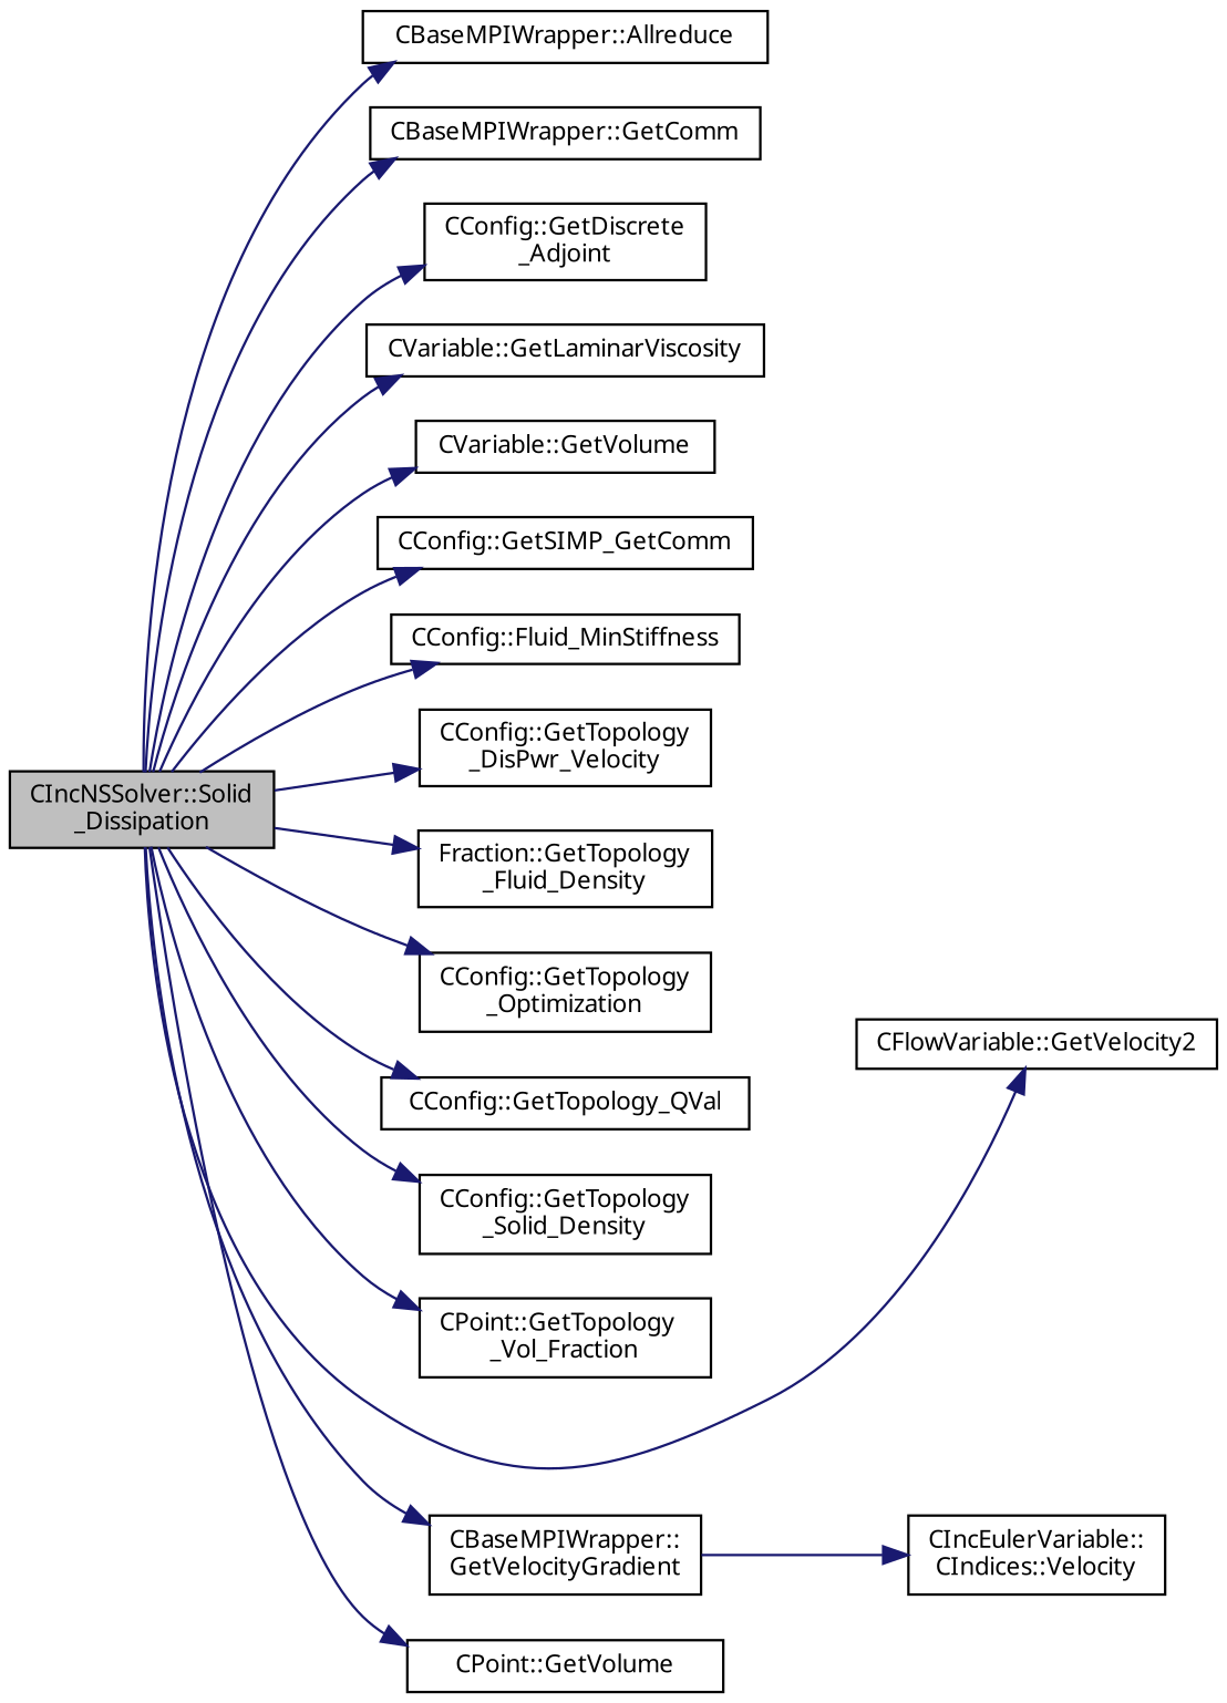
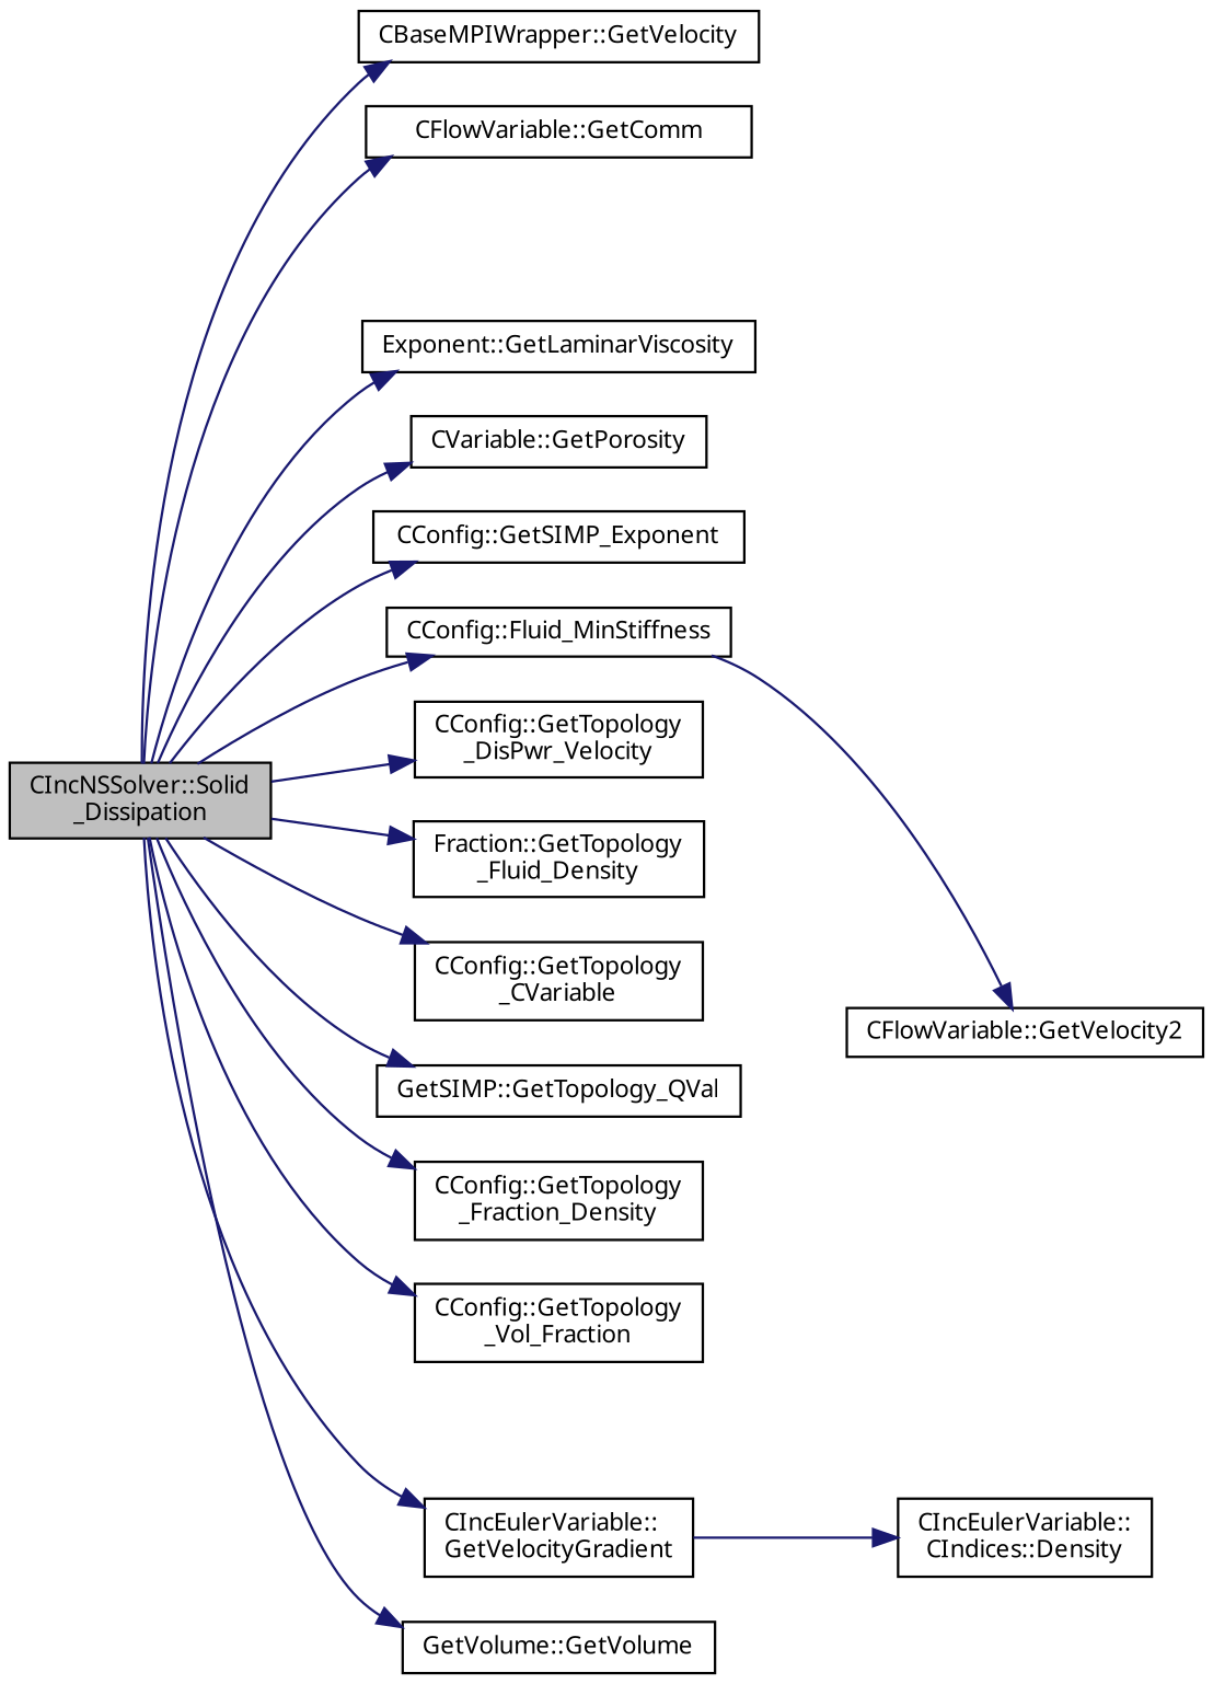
  digraph {
    fontname="Noto Sans"
    rankdir=LR
    node [color=black fillcolor=white fontname="Noto Sans" fontsize=10 shape=record style=filled]
    edge [color=midnightblue fontname="Noto Sans" fontsize=10 labelfontname=Helvetica labelfontsize=10 style=solid]
    n1 [fillcolor=grey75 fontcolor=black height=0.2 label="CIncNSSolver::Solid\l_Dissipation" width=0.4]
-   n2 [height=0.2 label="CBaseMPIWrapper::Allreduce" width=0.4]
-   n3 [height=0.2 label="CBaseMPIWrapper::GetComm" width=0.4]
-   n4 [height=0.2 label="CConfig::GetDiscrete\l_Adjoint" width=0.4]
-   n5 [height=0.2 label="CVariable::GetLaminarViscosity" width=0.4]
-   n6 [height=0.2 label="CVariable::GetVolume" width=0.4]
-   n7 [height=0.2 label="CConfig::GetSIMP_GetComm" width=0.4]
+   n2 [height=0.2 label="CBaseMPIWrapper::GetVelocity" width=0.4]
+   n3 [height=0.2 label="CFlowVariable::GetComm" width=0.4]
+   n5 [height=0.2 label="Exponent::GetLaminarViscosity" width=0.4]
+   n6 [height=0.2 label="CVariable::GetPorosity" width=0.4]
+   n7 [height=0.2 label="CConfig::GetSIMP_Exponent" width=0.4]
    n8 [height=0.2 label="CConfig::Fluid_MinStiffness" width=0.4]
    n9 [height=0.2 label="CConfig::GetTopology\l_DisPwr_Velocity" width=0.4]
    n10 [height=0.2 label="Fraction::GetTopology\l_Fluid_Density" width=0.4]
-   n11 [height=0.2 label="CConfig::GetTopology\l_Optimization" width=0.4]
-   n12 [height=0.2 label="CConfig::GetTopology_QVal" width=0.4]
-   n13 [height=0.2 label="CConfig::GetTopology\l_Solid_Density" width=0.4]
-   n14 [height=0.2 label="CPoint::GetTopology\l_Vol_Fraction" width=0.4]
+   n11 [height=0.2 label="CConfig::GetTopology\l_CVariable" width=0.4]
+   n12 [height=0.2 label="GetSIMP::GetTopology_QVal" width=0.4]
+   n13 [height=0.2 label="CConfig::GetTopology\l_Fraction_Density" width=0.4]
+   n14 [height=0.2 label="CConfig::GetTopology\l_Vol_Fraction" width=0.4]
    n15 [height=0.2 label="CFlowVariable::GetVelocity2" width=0.4]
-   n16 [height=0.2 label="CBaseMPIWrapper::\lGetVelocityGradient" width=0.4]
-   n17 [height=0.2 label="CPoint::GetVolume" width=0.4]
-   n18 [height=0.2 label="CIncEulerVariable::\lCIndices::Velocity" width=0.4]
+   n16 [height=0.2 label="CIncEulerVariable::\lGetVelocityGradient" width=0.4]
+   n17 [height=0.2 label="GetVolume::GetVolume" width=0.4]
+   n18 [height=0.2 label="CIncEulerVariable::\lCIndices::Density" width=0.4]
    n1 -> n2
    n1 -> n3
-   n1 -> n4
    n1 -> n5
    n1 -> n6
    n1 -> n7
    n1 -> n8
    n1 -> n9
    n1 -> n10
    n1 -> n11
    n1 -> n12
    n1 -> n13
    n1 -> n14
-   n1 -> n15
+   n8 -> n15
    n1 -> n16
    n1 -> n17
    n16 -> n18
  }
